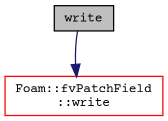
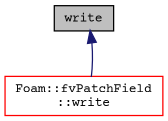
  digraph {
    rankdir=TB
    fontname="Courier Prime"
    node [fontname="Courier Prime" fontsize=10 shape=record]
    n1 [color=black fillcolor=grey75 fontcolor=black height=0.2 label=write style=filled width=0.4]
    n2 [color=red height=0.2 label="Foam::fvPatchField\l::write" width=0.4]
-   n1 -> n2 [color=midnightblue fontname="Courier Prime" fontsize=10 labelfontname=FreeSans labelfontsize=10 style=solid]
+   n2 -> n1 [color=midnightblue fontname="Courier Prime" fontsize=10 labelfontname=FreeSans labelfontsize=10 style=solid]
  }
